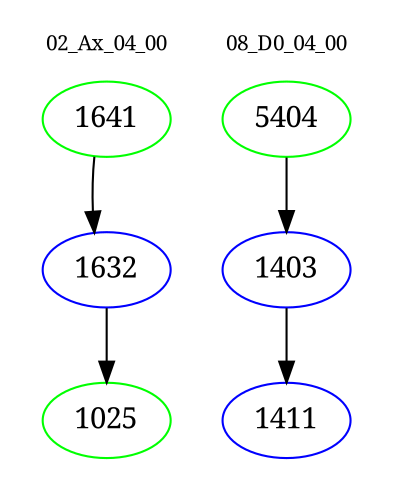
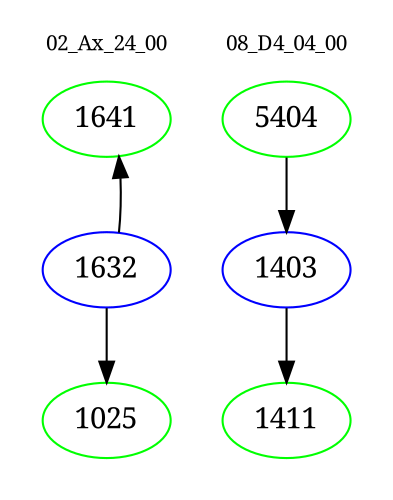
  digraph {
    fontname="Noto Serif"
    node [color=green fontname="Noto Serif"]
    edge [color=black fontname="Noto Serif"]
    n1 [label=1641]
    n2 [color=blue label=1632]
    n3 [label=1025]
    n4 [label=5404]
    n5 [color=blue label=1403]
-   n6 [color=blue label=1411]
+   n6 [label=1411]
    subgraph cluster_1 {
      color=white
      fontsize=10
-     label="02_Ax_04_00"
+     label="02_Ax_24_00"
      n1
      n2
      n3
    }
    subgraph cluster_2 {
      color=white
      fontsize=10
-     label="08_D0_04_00"
+     label="08_D4_04_00"
      n4
      n5
      n6
    }
-   n1 -> n2
+   n2 -> n1
    n2 -> n3
    n4 -> n5
    n5 -> n6
  }
